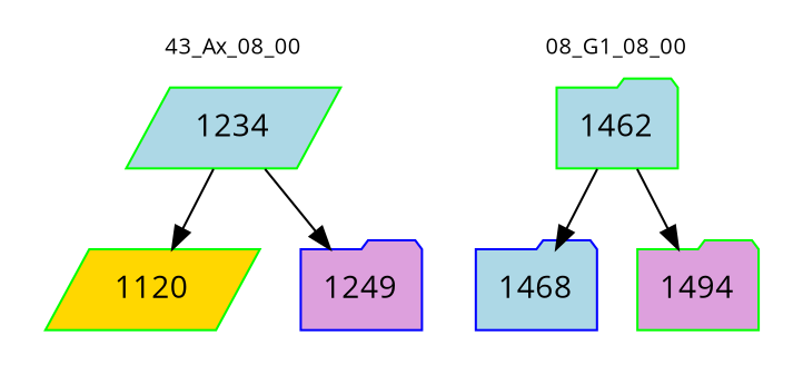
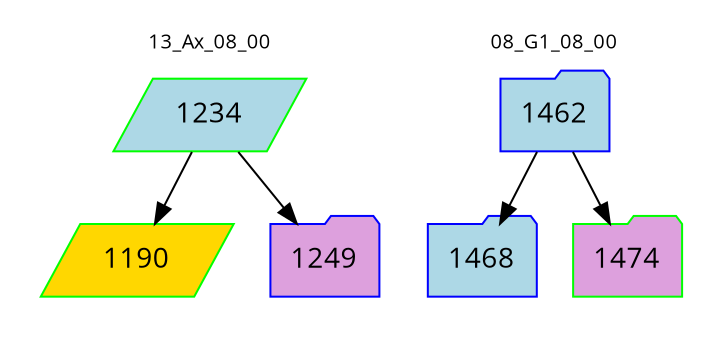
  digraph {
    fontname="Open Sans"
    node [color=green fillcolor=lightblue fontname="Open Sans" shape=folder style=filled]
    edge [color=black fontname="Open Sans"]
    n1 [label=1234 shape=parallelogram]
-   n2 [fillcolor=gold label=1120 shape=parallelogram]
+   n2 [fillcolor=gold label=1190 shape=parallelogram]
    n3 [color=blue fillcolor=plum label=1249]
-   n4 [label=1462]
+   n4 [color=blue label=1462]
    n5 [color=blue label=1468]
-   n6 [fillcolor=plum label=1494]
+   n6 [fillcolor=plum label=1474]
    subgraph cluster_1 {
      color=white
      fontsize=10
-     label="43_Ax_08_00"
+     label="13_Ax_08_00"
      n1
      n2
      n3
    }
    subgraph cluster_2 {
      color=white
      fontsize=10
      label="08_G1_08_00"
      n4
      n5
      n6
    }
    n1 -> n2
    n1 -> n3
    n4 -> n5
    n4 -> n6
  }
